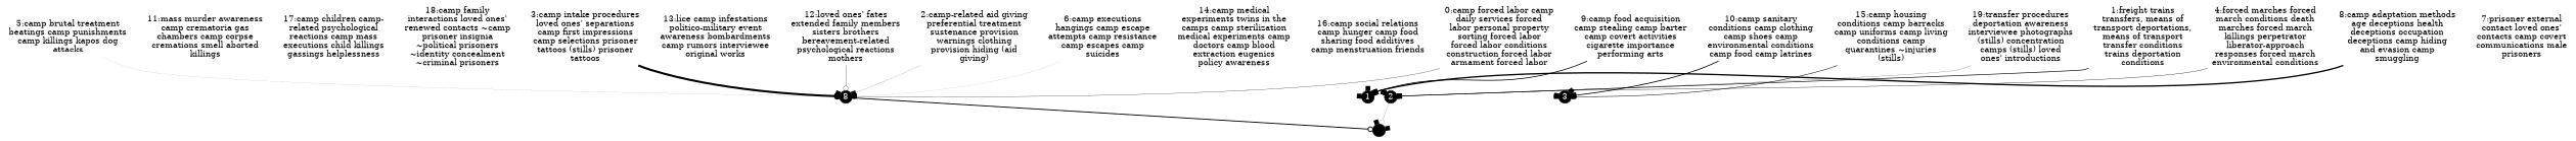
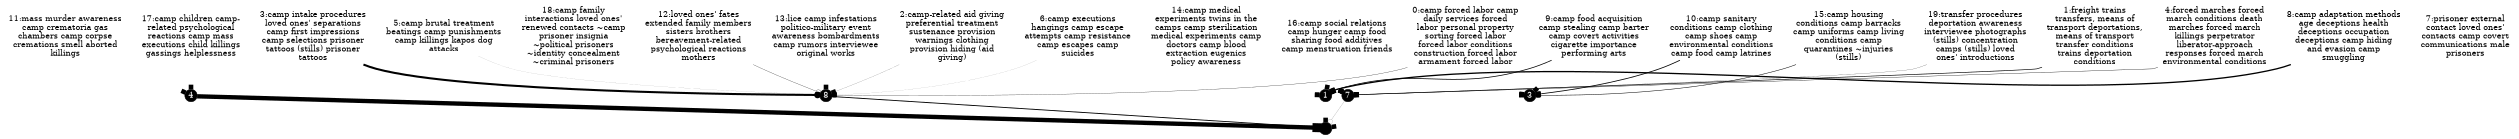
  strict digraph {
    node [fontcolor=black shape=none]
    edge [arrowhead=box penwidth=0.00]
    n1 [fillcolor=black fontcolor=white height=0.23 label=8 margin="0,0" shape=circle style=filled]
    n2_0 [height=0.30 shape=point fontcolor=""]
    n3 [label="0:camp forced labor camp\ndaily services forced\nlabor personal property\nsorting forced labor\nforced labor conditions\nconstruction forced labor\narmament forced labor"]
    n4 [fillcolor=black fontcolor=white height=0.13 label=1 margin="0,0" shape=circle style=filled]
-   n5 [fillcolor=black fontcolor=white height=0.05 label=2 margin="0,0" shape=circle style=filled]
+   n5 [fillcolor=black fontcolor=white height=0.05 label=7 margin="0,0" shape=circle style=filled]
    n6 [fillcolor=black fontcolor=white height=0.05 label=3 margin="0,0" shape=circle style=filled]
    n7 [label="2:camp-related aid giving\npreferential treatment\nsustenance provision\nwarnings clothing\nprovision hiding (aid\ngiving)"]
    n8 [label="3:camp intake procedures\nloved ones' separations\ncamp first impressions\ncamp selections prisoner\ntattoos (stills) prisoner\ntattoos"]
    n9 [label="5:camp brutal treatment\nbeatings camp punishments\ncamp killings kapos dog\nattacks"]
    n10 [label="6:camp executions\nhangings camp escape\nattempts camp resistance\ncamp escapes camp\nsuicides"]
    n11 [label="11:mass murder awareness\ncamp crematoria gas\nchambers camp corpse\ncremations smell aborted\nkillings"]
+   n12 [fillcolor=black fontcolor=white height=-0.00 label=4 margin="0,0" shape=circle style=filled]
    n13 [label="12:loved ones' fates\nextended family members\nsisters brothers\nbereavement-related\npsychological reactions\nmothers"]
    n14 [label="13:lice camp infestations\npolitico-military event\nawareness bombardments\ncamp rumors interviewee\noriginal works"]
    n15 [label="14:camp medical\nexperiments twins in the\ncamps camp sterilization\nmedical experiments camp\ndoctors camp blood\nextraction eugenics\npolicy awareness"]
    n16 [label="16:camp social relations\ncamp hunger camp food\nsharing food additives\ncamp menstruation friends"]
    n17 [label="17:camp children camp-\nrelated psychological\nreactions camp mass\nexecutions child killings\ngassings helplessness"]
    n18 [label="18:camp family\ninteractions loved ones'\nrenewed contacts ~camp\nprisoner insignia\n~political prisoners\n~identity concealment\n~criminal prisoners"]
    n19 [label="1:freight trains\ntransfers, means of\ntransport deportations,\nmeans of transport\ntransfer conditions\ntrains deportation\nconditions"]
    n20 [label="4:forced marches forced\nmarch conditions death\nmarches forced march\nkillings perpetrator\nliberator-approach\nresponses forced march\nenvironmental conditions"]
    n21 [label="8:camp adaptation methods\nage deceptions health\ndeceptions occupation\ndeceptions camp hiding\nand evasion camp\nsmuggling"]
    n22 [label="9:camp food acquisition\ncamp stealing camp barter\ncamp covert activities\ncigarette importance\nperforming arts"]
    n23 [label="10:camp sanitary\nconditions camp clothing\ncamp shoes camp\nenvironmental conditions\ncamp food camp latrines"]
    n24 [label="15:camp housing\nconditions camp barracks\ncamp uniforms camp living\nconditions camp\nquarantines ~injuries\n(stills)"]
    n25 [label="19:transfer procedures\ndeportation awareness\ninterviewee photographs\n(stills) concentration\ncamps (stills) loved\nones' introductions"]
    n26 [label="7:prisoner external\ncontact loved ones'\ncontacts camp covert\ncommunications male\nprisoners"]
    n1 -> n2_0 [arrowhead=odot penwidth=1.56]
    n3 -> n1 [arrowhead=odot penwidth=0.45]
    n3 -> n4
    n3 -> n5 [arrowhead=odot]
    n3 -> n6 [arrowhead=odot]
    n4 -> n2_0 [penwidth=0.06]
    n5 -> n2_0 [arrowhead=odot penwidth=0.19]
    n6 -> n2_0 [penwidth=0.07]
    n7 -> n1 [penwidth=0.19]
    n7 -> n4
    n7 -> n5 [arrowhead=odot]
    n7 -> n6 [arrowhead=odot]
    n8 -> n1 [arrowhead=odot penwidth=3.59]
    n8 -> n5 [arrowhead=odot]
    n9 -> n1 [penwidth=0.09]
    n9 -> n4 [arrowhead=odot]
    n9 -> n5
    n10 -> n1 [penwidth=0.10]
    n10 -> n4 [arrowhead=odot]
    n10 -> n5
    n10 -> n6
    n11 -> n1 [arrowhead=odot penwidth=0.07]
    n11 -> n4 [arrowhead=odot]
    n11 -> n5
+   n11 -> n12
+   n12 -> n2_0 [penwidth=7.60]
    n13 -> n1 [arrowhead=odot penwidth=0.43]
    n13 -> n4 [arrowhead=odot]
    n13 -> n6 [arrowhead=odot]
    n14 -> n1
    n14 -> n4 [arrowhead=odot]
    n14 -> n6 [penwidth=0.08]
    n15 -> n1 [arrowhead=odot penwidth=0.02]
    n15 -> n4 [arrowhead=odot]
    n15 -> n5
    n15 -> n6
    n16 -> n1
    n16 -> n4 [penwidth=0.07]
    n16 -> n5 [arrowhead=odot]
    n16 -> n6
    n17 -> n1 [arrowhead=odot]
    n17 -> n4
    n17 -> n5 [arrowhead=odot penwidth=0.08]
+   n17 -> n12
    n18 -> n1 [penwidth=0.02]
    n18 -> n5
    n19 -> n4
    n19 -> n5 [penwidth=1.12]
    n19 -> n6 [arrowhead=odot]
    n20 -> n4 [arrowhead=odot]
    n20 -> n5 [penwidth=0.58]
    n20 -> n6
    n21 -> n4 [penwidth=2.31]
    n21 -> n5 [arrowhead=odot]
    n21 -> n6 [arrowhead=odot]
    n22 -> n4 [arrowhead=odot penwidth=1.30]
    n22 -> n5 [arrowhead=odot]
    n22 -> n6
    n23 -> n4
    n23 -> n5
    n23 -> n6 [penwidth=1.39]
    n24 -> n4
    n24 -> n5
    n24 -> n6 [arrowhead=odot penwidth=0.86]
    n25 -> n4 [arrowhead=odot]
    n25 -> n5 [penwidth=0.29]
    n25 -> n6
    n26 -> n5 [arrowhead=odot penwidth=0.04]
    n26 -> n6
  }
